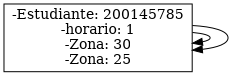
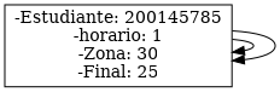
  digraph {
-   n1 [group=1 height=.1 label="-Estudiante: 200145785\n-horario: 1\n-Zona: 30\n-Zona: 25" shape=box]
+   n1 [group=1 height=.1 label="-Estudiante: 200145785\n-horario: 1\n-Zona: 30\n-Final: 25" shape=box]
    subgraph sub_1 {
      rank=same
      n1
    }
    n1 -> n1
    n1 -> n1
  }
